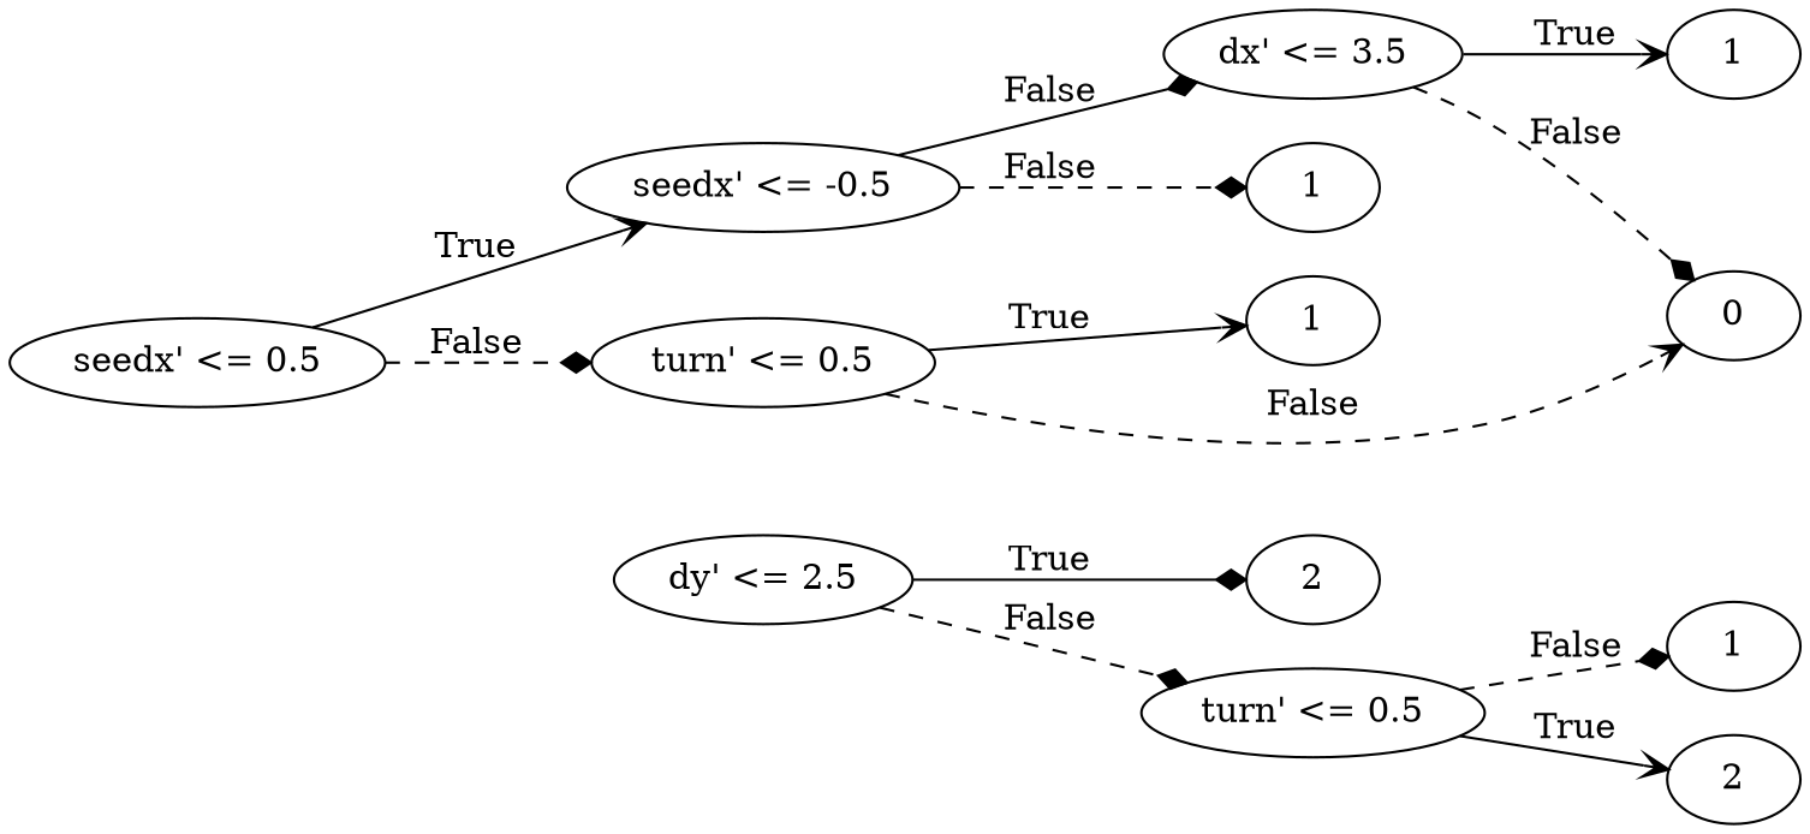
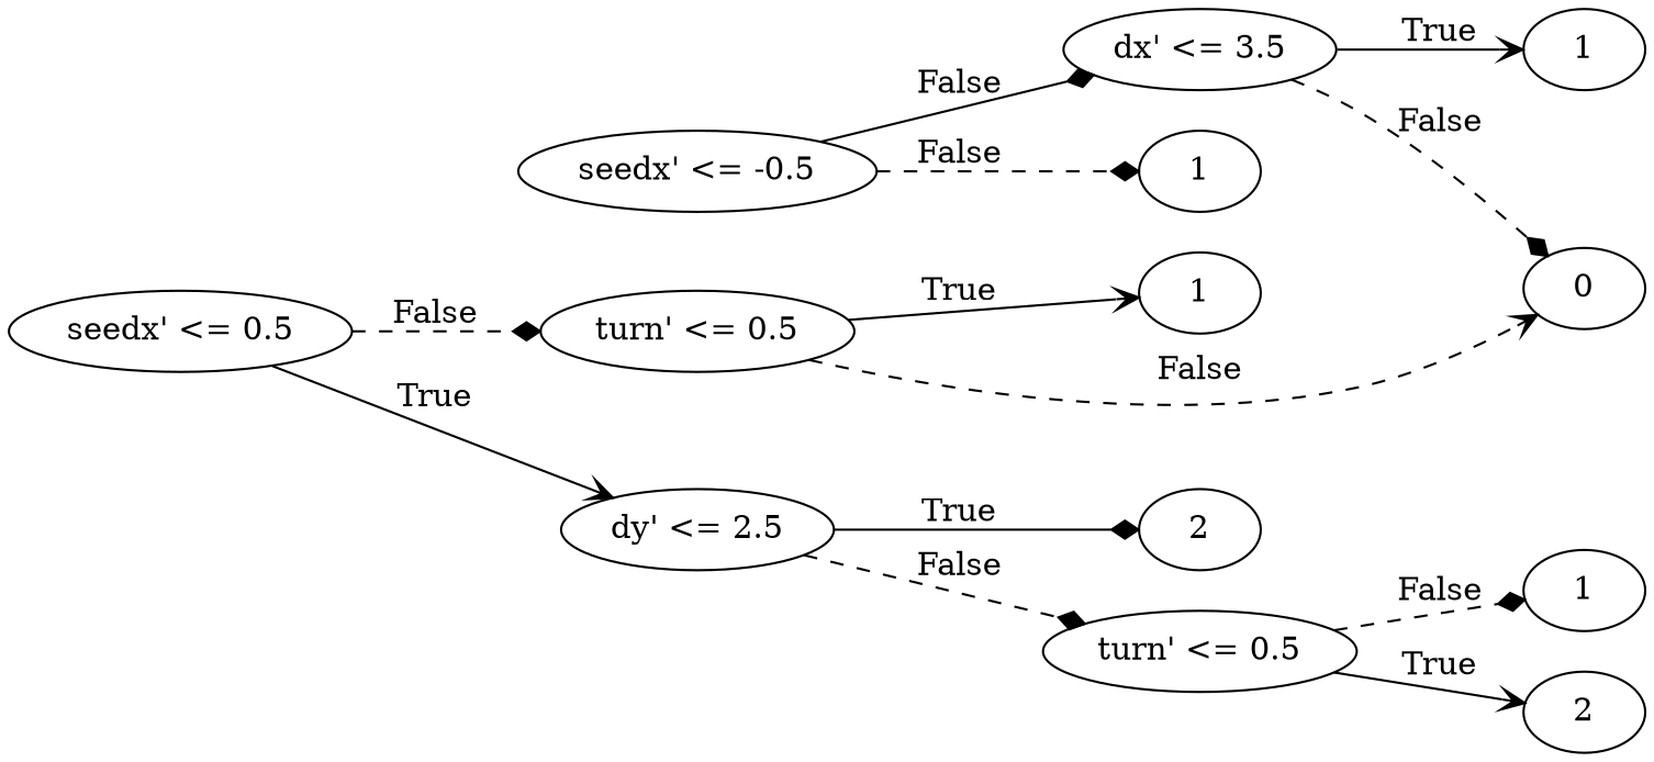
  digraph {
    fontname="DejaVu Serif"
    rankdir=LR
    node [fontname="DejaVu Serif"]
    edge [arrowhead=diamond fontname="DejaVu Serif"]
    n1 [label="seedx' <= 0.5"]
    n2 [label="seedx' <= -0.5"]
    n3 [label="turn' <= 0.5"]
    n4 [label="dx' <= 3.5"]
    n5 [label=1]
    n6 [label=1]
    n7 [label=0]
    n8 [label=1]
    n9 [label="dy' <= 2.5"]
    n10 [label=2]
    n11 [label="turn' <= 0.5"]
    n12 [label=2]
    n13 [label=1]
-   n1 -> n2 [arrowhead=vee label=True]
+   n1 -> n9 [arrowhead=vee label=True]
    n1 -> n3 [label=False style=dashed]
    n2 -> n4 [label=False]
    n2 -> n5 [label=False style=dashed]
    n3 -> n6 [arrowhead=vee label=True]
    n3 -> n7 [arrowhead=vee label=False style=dashed]
    n4 -> n7 [label=False style=dashed]
    n4 -> n8 [arrowhead=vee label=True]
    n9 -> n10 [label=True]
    n9 -> n11 [label=False style=dashed]
    n11 -> n12 [arrowhead=vee label=True]
    n11 -> n13 [label=False style=dashed]
  }
